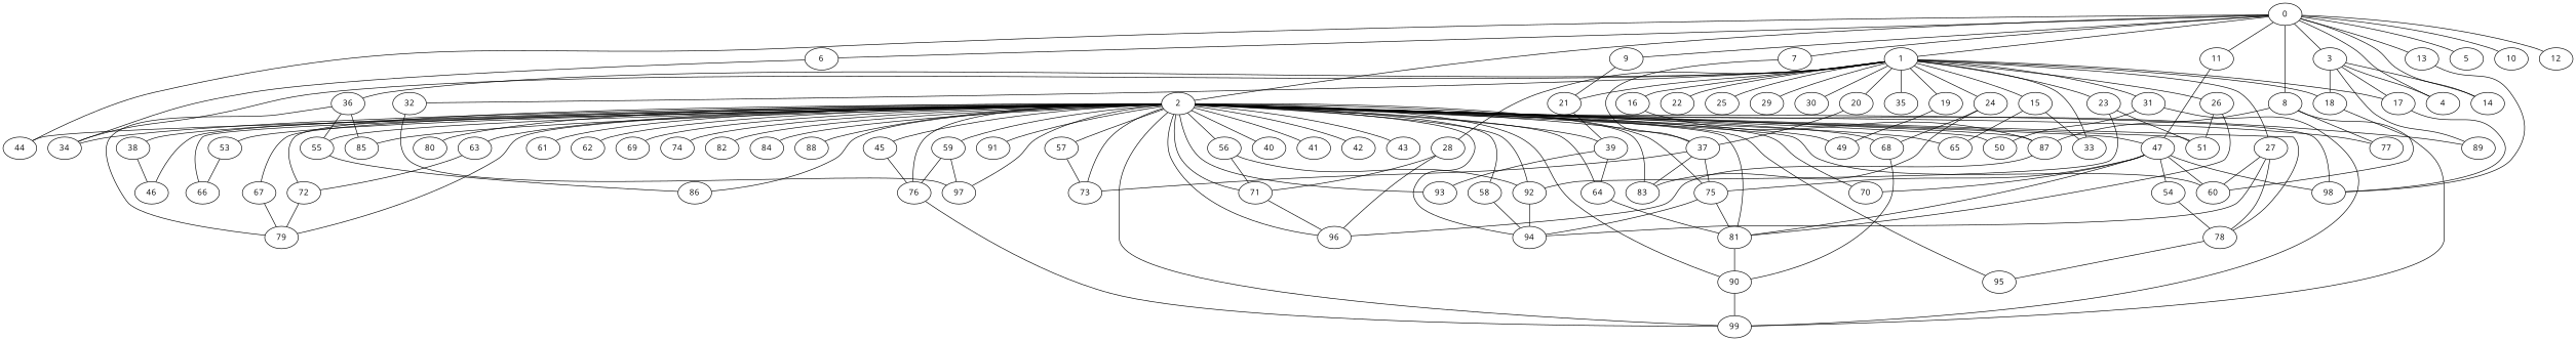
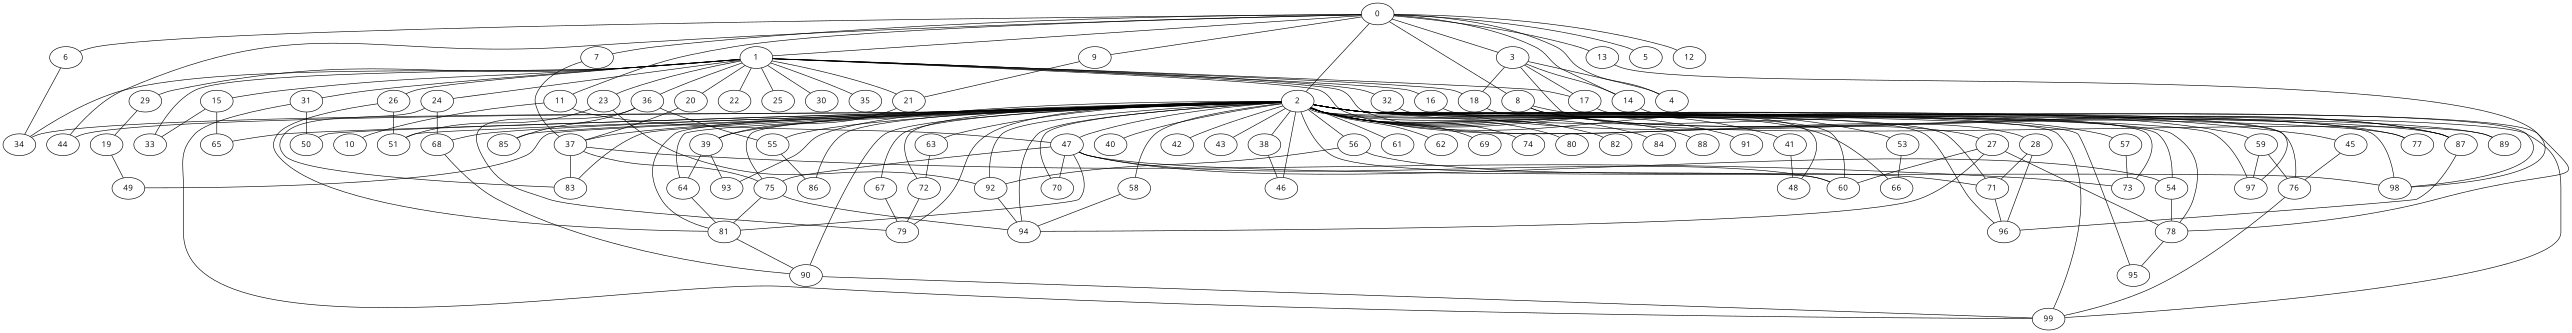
  graph {
    fontname="Open Sans"
    node [fontname="Open Sans"]
    edge [fontname="Open Sans"]
    0
    1
    2
    3
    4
    5
    6
    7
    8
    9
    10
    11
    12
    13
    14
    44
    15
    16
    17
    18
    19
    20
    21
    22
    23
    24
    25
    26
    27
    28
    29
    30
    31
    32
    33
    34
    35
    36
    37
    38
    39
    40
    41
    42
    43
    45
    46
    47
+   48
    49
    50
    51
    53
    54
    55
    56
    57
    58
    59
    60
    61
    62
    63
    64
    65
    66
    67
    68
    69
    70
    71
    72
    73
    74
    75
    76
    77
    78
    79
    80
    81
    82
    83
    84
    85
    86
    87
    88
    89
    90
    91
    92
    93
    94
    95
    96
    97
    98
    99
    0 -- 1
    0 -- 2
    0 -- 3
    0 -- 4
    0 -- 5
    0 -- 6
    0 -- 7
    0 -- 8
    0 -- 9
-   0 -- 10
+   11 -- 10
    0 -- 11
    0 -- 12
    0 -- 13
    0 -- 14
    0 -- 44
    1 -- 15
    1 -- 16
    1 -- 17
    1 -- 18
-   1 -- 19
+   29 -- 19
    1 -- 20
    1 -- 21
    1 -- 22
    1 -- 23
    1 -- 24
    1 -- 25
    1 -- 26
    1 -- 27
    1 -- 28
    1 -- 29
    1 -- 30
    1 -- 31
    1 -- 32
    1 -- 33
    1 -- 34
    1 -- 35
    1 -- 36
    2 -- 44
    2 -- 34
    2 -- 37
    2 -- 38
    2 -- 39
    2 -- 40
    2 -- 41
    2 -- 42
    2 -- 43
    2 -- 45
    2 -- 46
    2 -- 47
+   2 -- 48
    2 -- 49
    2 -- 50
    2 -- 51
    2 -- 53
+   2 -- 54
    2 -- 55
    2 -- 56
    2 -- 57
    2 -- 58
    2 -- 59
    2 -- 60
    2 -- 61
    2 -- 62
    2 -- 63
    2 -- 64
    2 -- 65
    2 -- 66
    2 -- 67
    2 -- 68
    2 -- 69
    2 -- 70
    2 -- 71
    2 -- 72
    2 -- 73
    2 -- 74
    2 -- 75
    2 -- 76
    2 -- 77
    2 -- 78
    2 -- 79
    2 -- 80
    2 -- 81
    2 -- 82
    2 -- 83
    2 -- 84
    2 -- 85
    2 -- 86
    2 -- 87
    2 -- 88
    2 -- 89
    2 -- 90
    2 -- 91
    2 -- 92
    2 -- 93
    2 -- 94
    2 -- 95
    2 -- 96
    2 -- 97
    2 -- 98
    2 -- 99
    3 -- 4
    3 -- 14
    3 -- 17
    3 -- 18
    3 -- 89
    6 -- 34
    7 -- 37
    8 -- 77
    8 -- 87
    8 -- 99
    9 -- 21
    11 -- 47
    13 -- 98
+   14 -- 78
    15 -- 33
    15 -- 65
    16 -- 87
    17 -- 98
    18 -- 60
    19 -- 49
    20 -- 37
    21 -- 39
    23 -- 51
    23 -- 92
    24 -- 68
    24 -- 83
    26 -- 51
    26 -- 81
    27 -- 60
    27 -- 78
    27 -- 94
    28 -- 71
    28 -- 96
    31 -- 50
    31 -- 99
    32 -- 97
    36 -- 55
    36 -- 79
    36 -- 85
    37 -- 73
    37 -- 75
    37 -- 83
    38 -- 46
    39 -- 64
    39 -- 93
+   41 -- 48
    45 -- 76
    47 -- 54
    47 -- 60
    47 -- 70
    47 -- 75
    47 -- 81
    47 -- 98
    53 -- 66
    54 -- 78
    55 -- 86
    56 -- 71
    56 -- 92
    57 -- 73
    58 -- 94
    59 -- 76
    59 -- 97
    63 -- 72
    64 -- 81
    67 -- 79
    68 -- 90
    71 -- 96
    72 -- 79
    75 -- 81
    75 -- 94
    76 -- 99
    78 -- 95
    81 -- 90
    87 -- 96
    90 -- 99
    92 -- 94
  }
